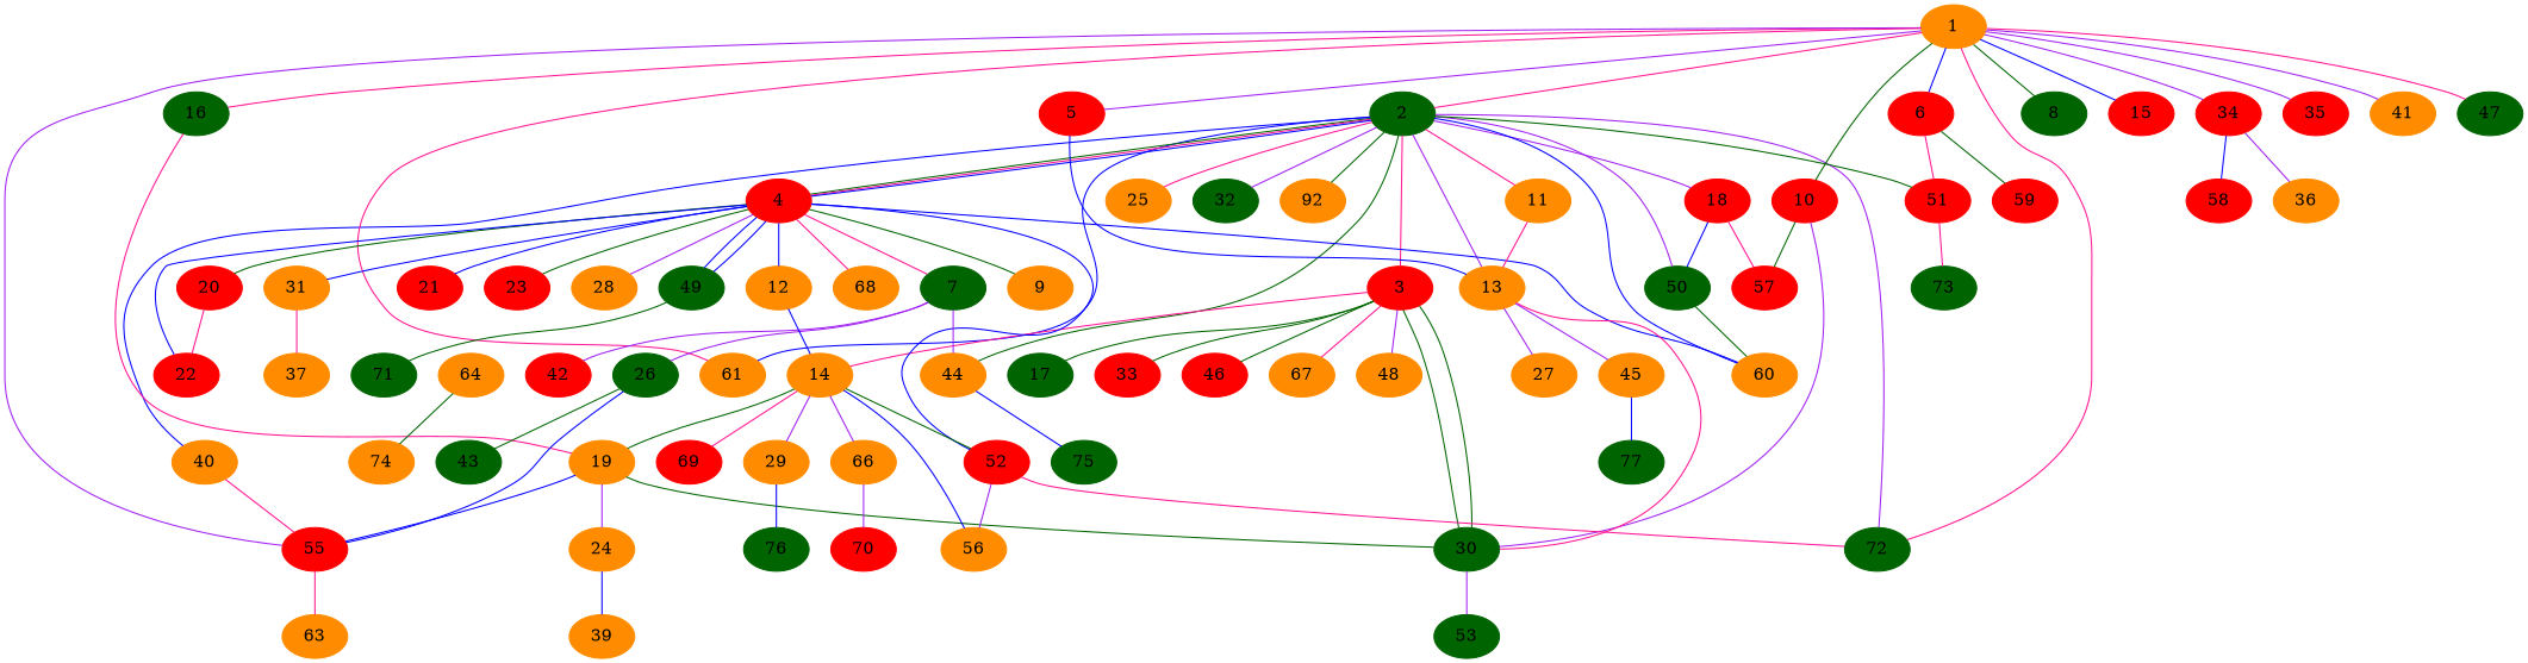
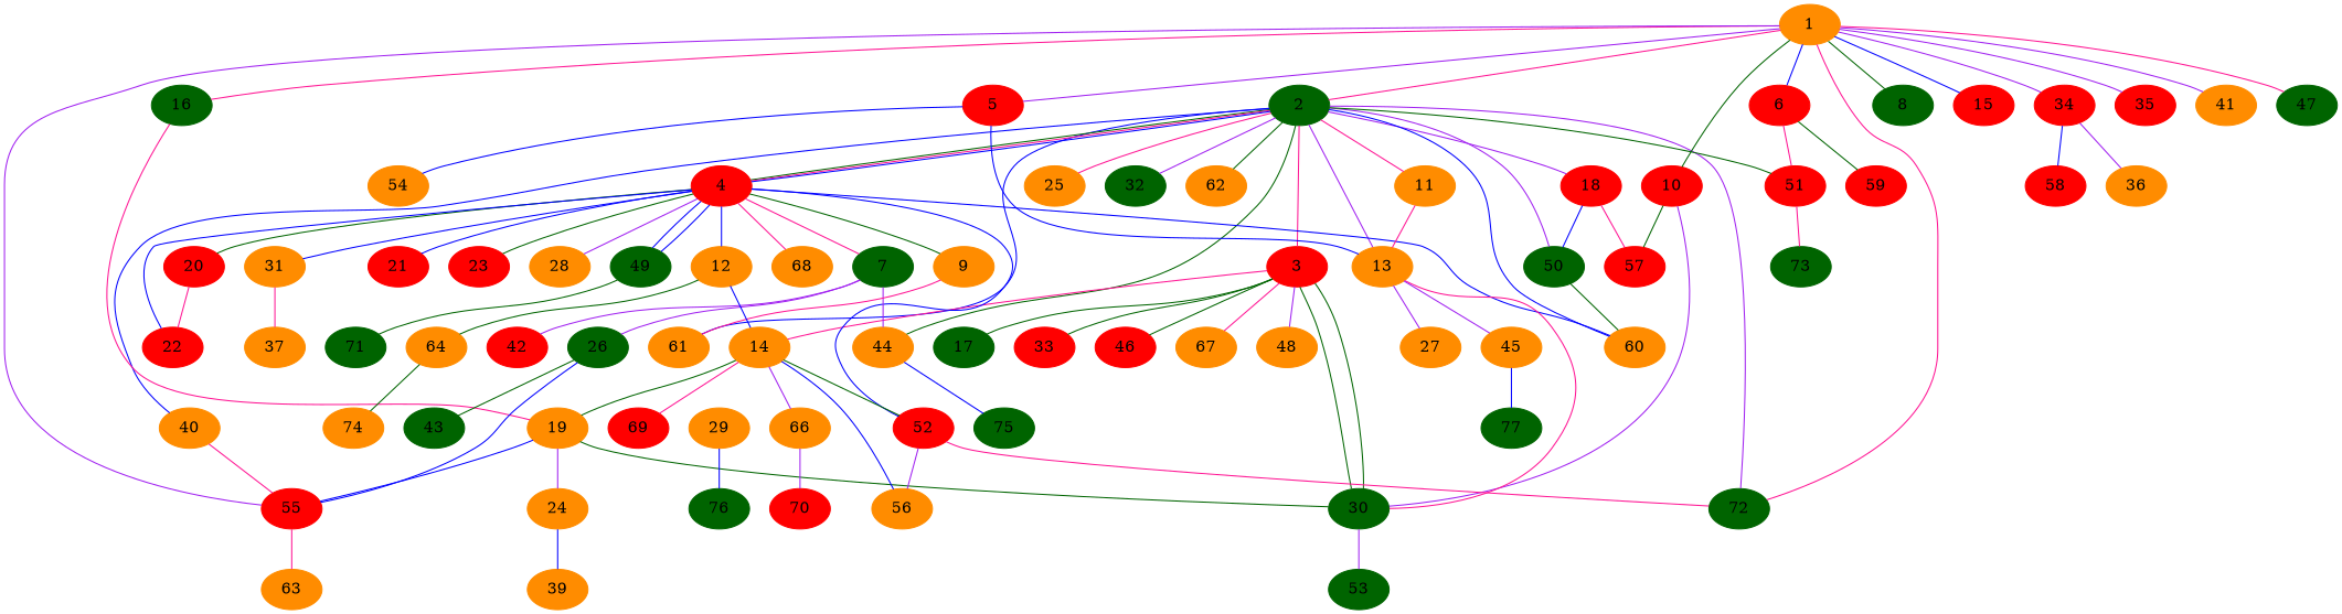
  graph {
    node [color=darkorange style=filled]
    edge [color=blue]
    2 [color=darkgreen]
    1
    5 [color=red]
    6 [color=red]
    8 [color=darkgreen]
    10 [color=red]
    15 [color=red]
    16 [color=darkgreen]
    34 [color=red]
    35 [color=red]
    41
    47 [color=darkgreen]
    55 [color=red]
    61
    72 [color=darkgreen]
    3 [color=red]
    4 [color=red]
    11
    13
    18 [color=red]
    25
    32 [color=darkgreen]
    40
    44
    50 [color=darkgreen]
    51 [color=red]
    60
-   62 [label=92]
+   62
+   54
    59 [color=red]
    30 [color=darkgreen]
    57 [color=red]
    19
    36
    58 [color=red]
    63
    48
    14
    17 [color=darkgreen]
    33 [color=red]
    46 [color=red]
    67
    7 [color=darkgreen]
    9
    12
    20 [color=red]
    21 [color=red]
    22 [color=red]
    23 [color=red]
    28
    31
    49 [color=darkgreen]
    52 [color=red]
    68
    27
    45
    75 [color=darkgreen]
    73 [color=darkgreen]
    29
    56
    66
    69 [color=red]
    53 [color=darkgreen]
    26 [color=darkgreen]
    42 [color=red]
    64
    37
    71 [color=darkgreen]
    43 [color=darkgreen]
    74
    77 [color=darkgreen]
    24
    76 [color=darkgreen]
    70 [color=red]
    39
    2 -- 61
    2 -- 72 [color=purple]
    2 -- 3 [color=deeppink]
    2 -- 4 [color=darkgreen]
    2 -- 4 [color=deeppink]
    2 -- 4
    2 -- 11 [color=deeppink]
    2 -- 13 [color=purple]
    2 -- 18 [color=purple]
    2 -- 25 [color=deeppink]
    2 -- 32 [color=purple]
    2 -- 40
    2 -- 44 [color=darkgreen]
    2 -- 50 [color=purple]
    2 -- 51 [color=darkgreen]
    2 -- 60
    2 -- 62 [color=darkgreen]
    1 -- 2 [color=deeppink]
    1 -- 5 [color=purple]
    1 -- 6
    1 -- 8 [color=darkgreen]
    1 -- 10 [color=darkgreen]
    1 -- 15
    1 -- 16 [color=deeppink]
    1 -- 34 [color=purple]
    1 -- 35 [color=purple]
    1 -- 41 [color=purple]
    1 -- 47 [color=deeppink]
    1 -- 55 [color=purple]
-   1 -- 61 [color=deeppink]
+   9 -- 61 [color=deeppink]
    1 -- 72 [color=deeppink]
    5 -- 13
+   5 -- 54
    6 -- 51 [color=deeppink]
    6 -- 59 [color=darkgreen]
    10 -- 30 [color=purple]
    10 -- 57 [color=darkgreen]
    16 -- 19 [color=deeppink]
    34 -- 36 [color=purple]
    34 -- 58
    55 -- 63 [color=deeppink]
    3 -- 30 [color=darkgreen]
    3 -- 30 [color=darkgreen]
    3 -- 48 [color=purple]
    3 -- 14 [color=deeppink]
    3 -- 17 [color=darkgreen]
    3 -- 33 [color=darkgreen]
    3 -- 46 [color=darkgreen]
    3 -- 67 [color=deeppink]
    4 -- 60
    4 -- 7 [color=deeppink]
    4 -- 9 [color=darkgreen]
    4 -- 12
    4 -- 20 [color=darkgreen]
    4 -- 21
    4 -- 22
    4 -- 23 [color=darkgreen]
    4 -- 28 [color=purple]
    4 -- 31
    4 -- 49
    4 -- 49
    4 -- 52
    4 -- 68 [color=deeppink]
    11 -- 13 [color=deeppink]
    13 -- 30 [color=deeppink]
    13 -- 27 [color=purple]
    13 -- 45 [color=purple]
    18 -- 50
    18 -- 57 [color=deeppink]
    40 -- 55 [color=deeppink]
    44 -- 75
    50 -- 60 [color=darkgreen]
    51 -- 73 [color=deeppink]
    30 -- 53 [color=purple]
    19 -- 55
    19 -- 30 [color=darkgreen]
    19 -- 24 [color=purple]
    14 -- 19 [color=darkgreen]
    14 -- 52 [color=darkgreen]
-   14 -- 29 [color=purple]
    14 -- 56
    14 -- 66 [color=purple]
    14 -- 69 [color=deeppink]
    7 -- 44 [color=purple]
    7 -- 26 [color=purple]
    7 -- 42 [color=purple]
    12 -- 14
+   12 -- 64 [color=darkgreen]
    20 -- 22 [color=deeppink]
    31 -- 37 [color=deeppink]
    49 -- 71 [color=darkgreen]
    52 -- 72 [color=deeppink]
    52 -- 56 [color=purple]
    45 -- 77
    29 -- 76
    66 -- 70 [color=purple]
    26 -- 55
    26 -- 43 [color=darkgreen]
    64 -- 74 [color=darkgreen]
    24 -- 39
  }
